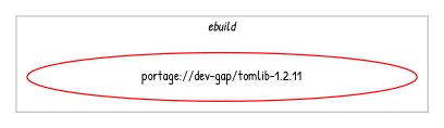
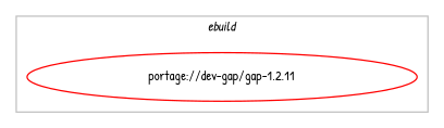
  digraph {
    compound=true
    concentrate=true
    fontname="Patrick Hand"
    fontsize=10
    newrank=true
    rankdir=LR
    ranksep=1.5
-   n1 [color=red fontname="Patrick Hand" fontsize=10 label="portage://dev-gap/tomlib-1.2.11" width=4]
+   n1 [color=red fontname="Patrick Hand" fontsize=10 label="portage://dev-gap/gap-1.2.11" width=4]
    subgraph cluster_1 {
      color=gray
      label=<<i>ebuild</i>>
      rank=same
      n1
    }
    subgraph cluster_2 {
      color=gray
      label=<<i>dependencies</i>>
      subgraph cluster_3 {
        color=gray
        fillcolor="#eeeeee"
        label=<<i>compile</i>>
        style=filled
      }
      subgraph cluster_4 {
        color=gray
        fillcolor="#eeeeee"
        label=<<i>compile and run</i>>
        style=filled
      }
      subgraph cluster_5 {
        color=gray
        fillcolor="#eeeeee"
        label=<<i>run</i>>
        style=filled
      }
    }
    subgraph cluster_6 {
      color=gray
      label=<<i>candidates</i>>
      rank=same
    }
  }
